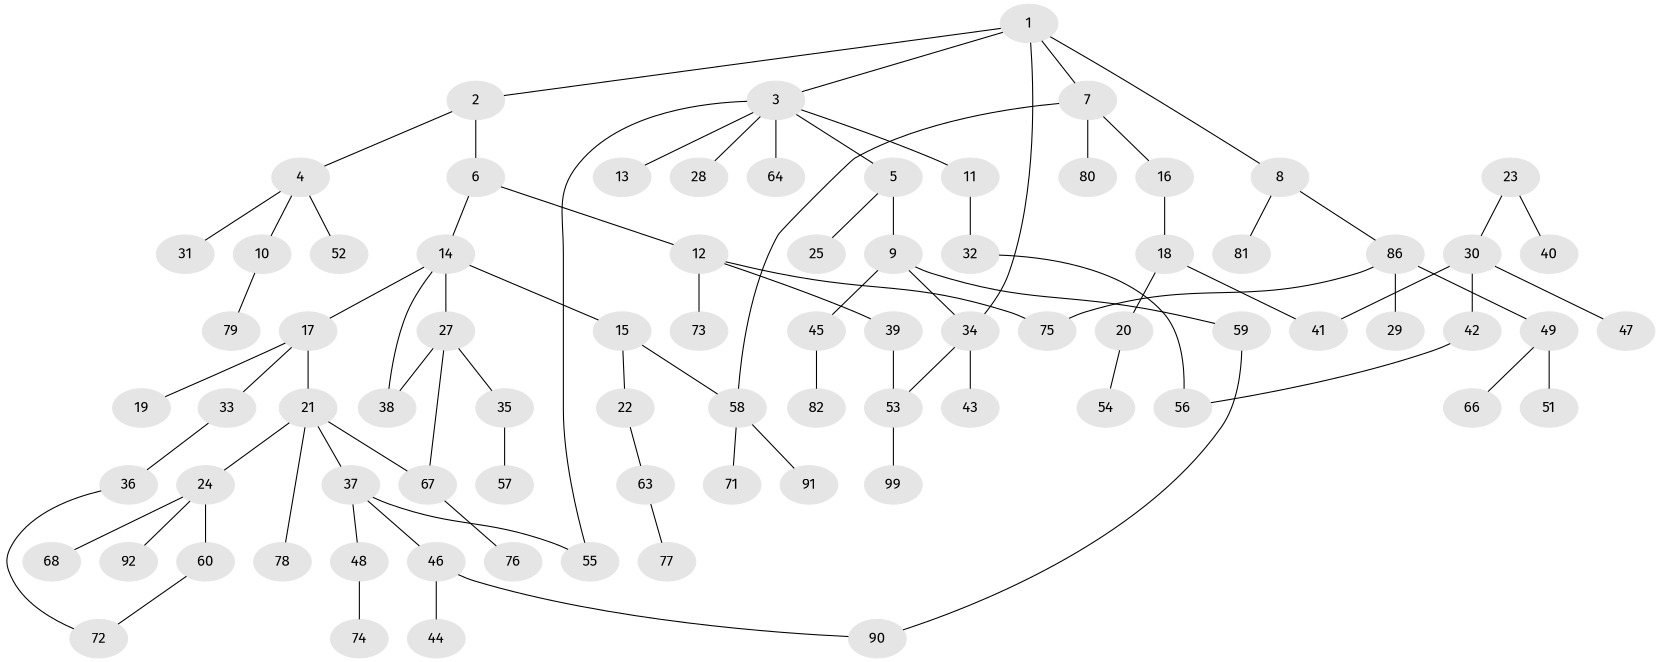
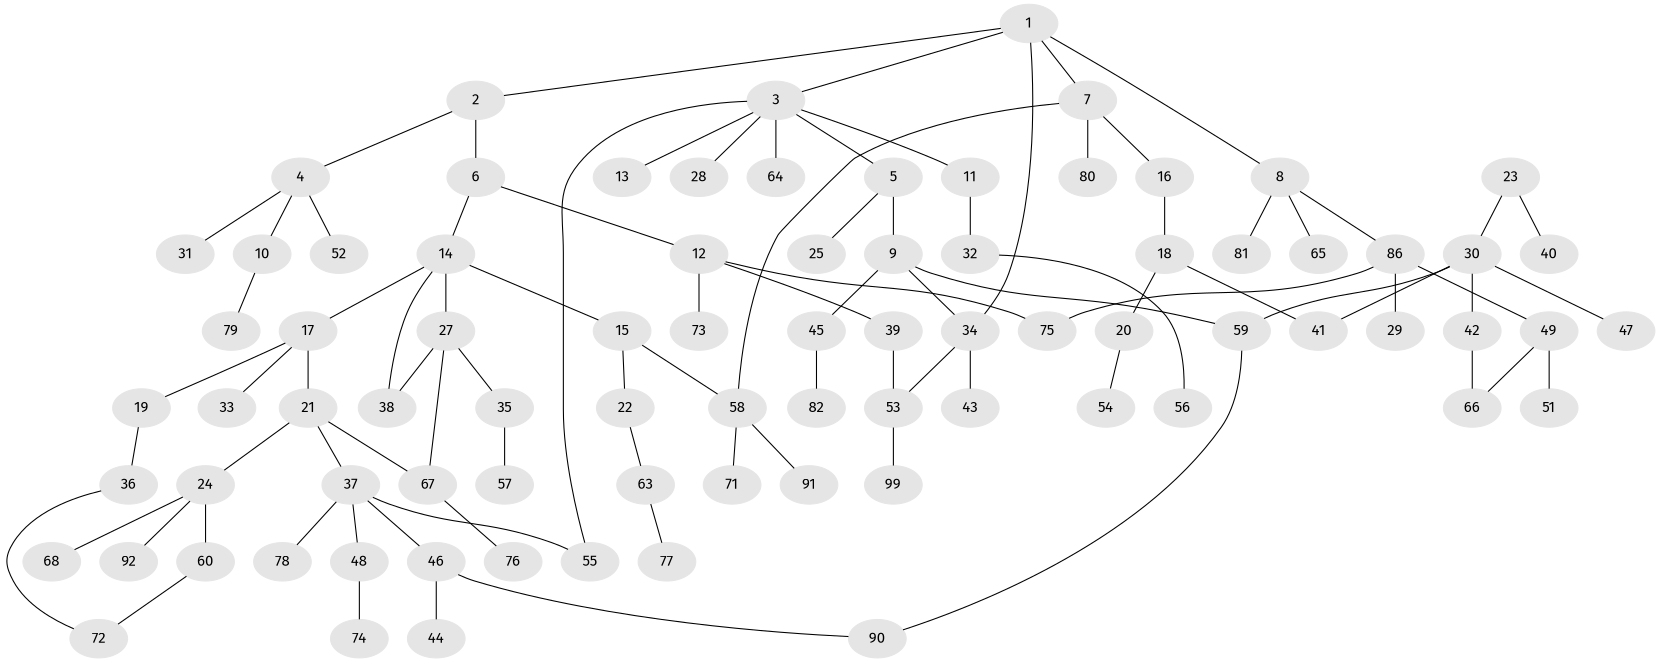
  graph {
    fontname="Fira Sans"
    node [color=gray90 fontname="Fira Sans" style=filled]
    edge [fontname="Fira Sans"]
    1
    2
    3
    7
    8
    34
    4
    6
    5
    11
    13
    28
    55
    64
    16
    58
    80
    n18 [label=86]
+   65
    81
    43
    53
    10
    52
    31
    12
    14
    9
    25
    32
    23
    30
    40
    79
    45
    59
    39
    73
    75
    15
    17
    27
    38
    18
    n45 [label=91]
    71
    29
    49
    82
    n50 [label=90]
    56
    22
    19
    21
    33
    67
    35
    63
    20
    41
    24
    37
    36
    54
    60
    n66 [label=92]
    68
    46
    48
    78
    76
    77
    42
    47
    72
    51
    66
    57
    n79 [label=99]
    44
    74
    1 -- 2
    1 -- 3
    1 -- 7
    1 -- 8
    1 -- 34
    2 -- 4
    2 -- 6
    3 -- 5
    3 -- 11
    3 -- 13
    3 -- 28
    3 -- 55
    3 -- 64
    7 -- 16
    7 -- 58
    7 -- 80
    8 -- n18
+   8 -- 65
    8 -- 81
    34 -- 43
    34 -- 53
    4 -- 10
    4 -- 52
    4 -- 31
    6 -- 12
    6 -- 14
    5 -- 9
    5 -- 25
    11 -- 32
    16 -- 18
    58 -- n45
    58 -- 71
    n18 -- 75
    n18 -- 29
    n18 -- 49
    53 -- n79
    10 -- 79
    12 -- 39
    12 -- 73
    12 -- 75
    14 -- 15
    14 -- 17
    14 -- 27
    14 -- 38
    9 -- 34
    9 -- 45
    9 -- 59
    32 -- 56
    23 -- 30
    23 -- 40
+   30 -- 59
    30 -- 41
    30 -- 42
    30 -- 47
    45 -- 82
    59 -- n50
    39 -- 53
    15 -- 58
    15 -- 22
    17 -- 19
    17 -- 21
    17 -- 33
    27 -- 38
    27 -- 67
    27 -- 35
    18 -- 20
    18 -- 41
    49 -- 51
    49 -- 66
    22 -- 63
    21 -- 67
    21 -- 24
    21 -- 37
-   33 -- 36
+   19 -- 36
    67 -- 76
    35 -- 57
    63 -- 77
    20 -- 54
    24 -- 60
    24 -- n66
    24 -- 68
    37 -- 55
    37 -- 46
    37 -- 48
-   21 -- 78
+   37 -- 78
    36 -- 72
    60 -- 72
    46 -- n50
    46 -- 44
    48 -- 74
-   42 -- 56
+   42 -- 66
  }
